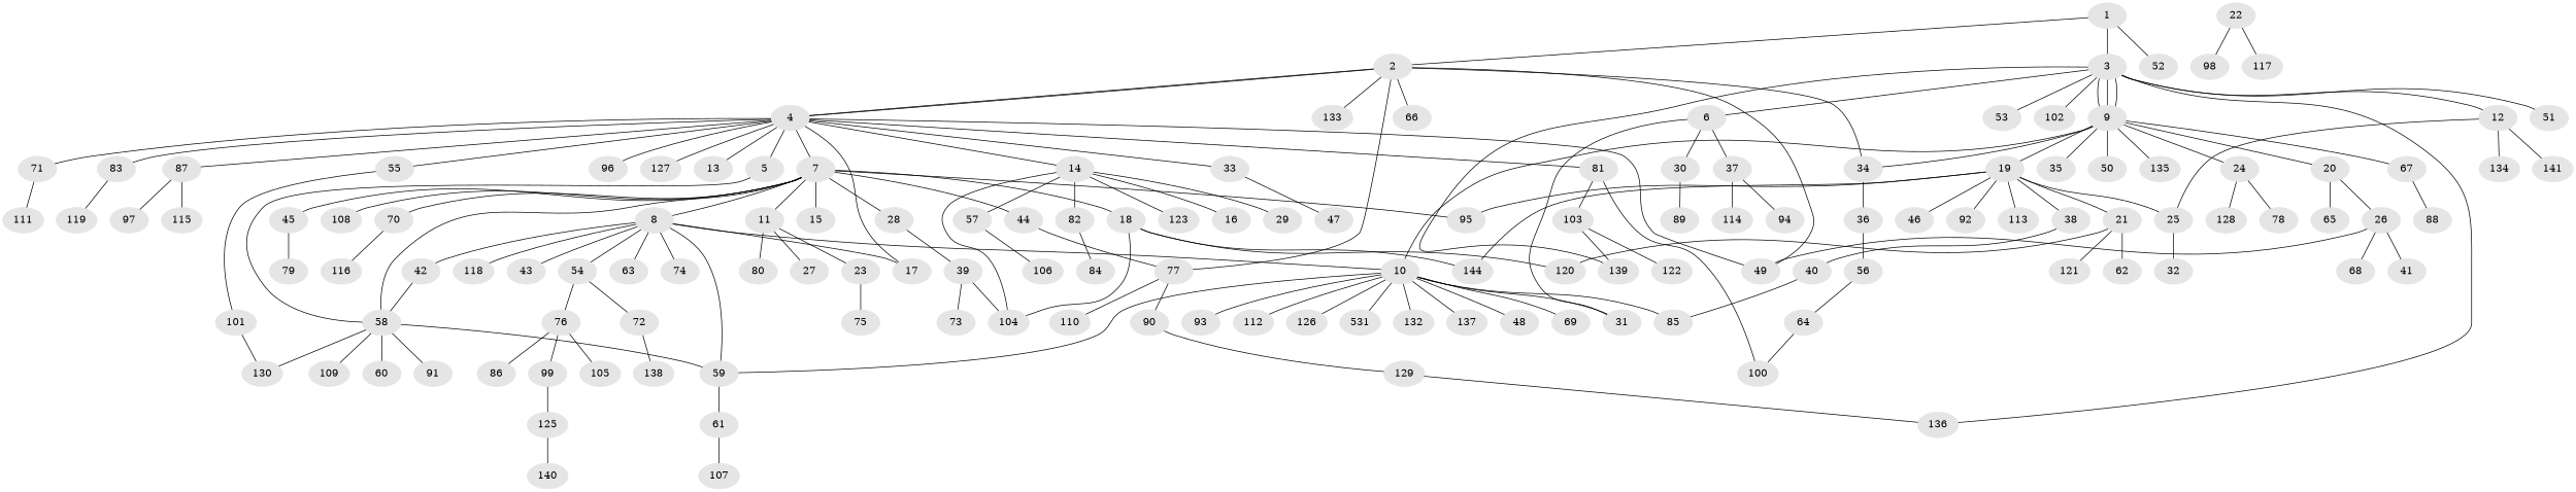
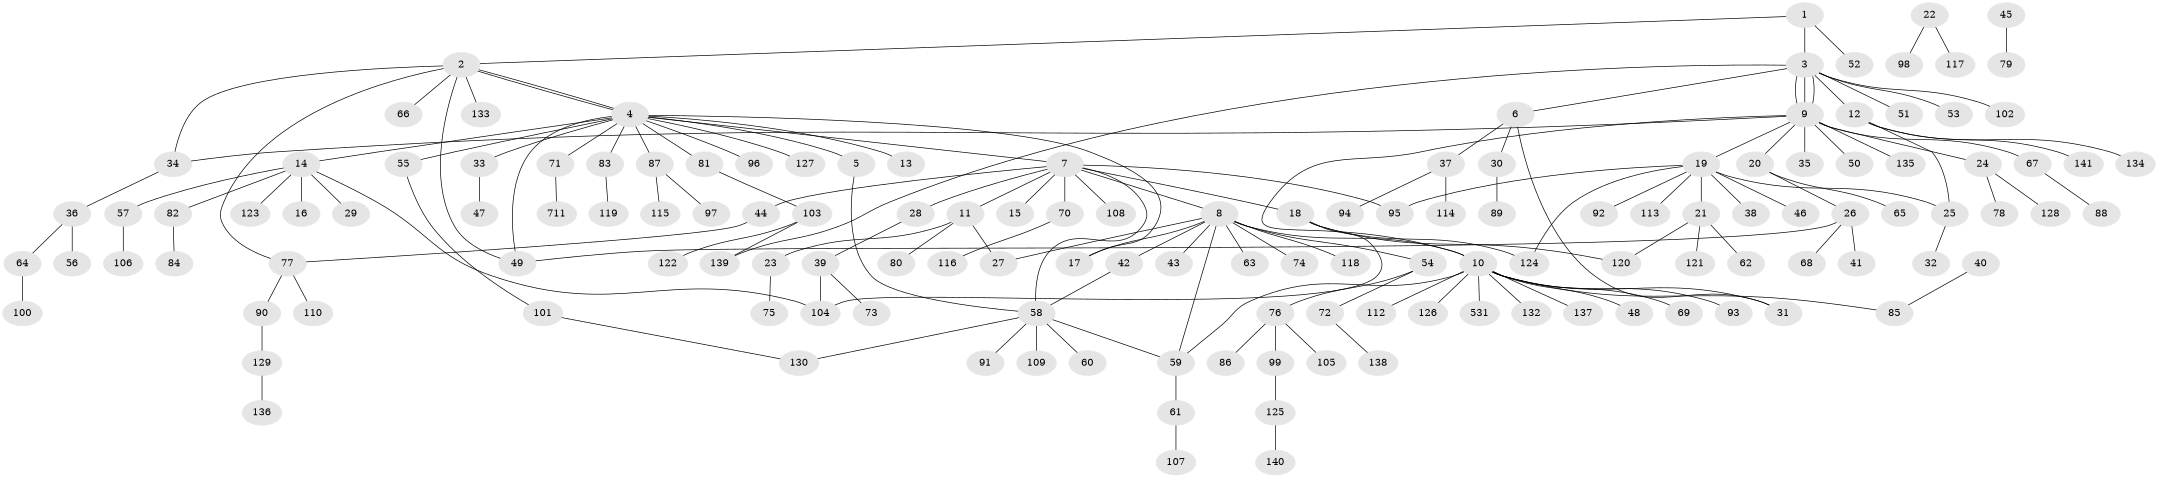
  graph {
    node [color=gray90 style=filled]
    1
    2
    3
    52
    4
    34
    49
    66
    77
    133
    6
    9
    12
    51
    53
    102
    136
    139
    5
    7
    13
    14
    17
    33
    55
    71
    81
    83
    87
    96
    127
    36
    90
    110
    30
    31
    37
    10
    19
    20
    24
    35
    50
    67
    135
    25
    134
    141
    22
    98
    117
    58
    8
    11
    15
    18
    28
    44
    45
    70
    95
    108
    16
    29
    57
    82
    104
    123
    47
    101
-   111
+   111 [label=711]
    100
    103
    119
    97
    115
    59
    60
    91
    109
    130
    89
    94
    114
    27
    42
    43
    54
    63
    74
    118
    23
    80
    120
-   124 [label=144]
+   124
    39
    79
    116
    48
    69
    85
    93
    112
    126
    n105 [label=531]
    132
    137
    72
    76
    61
    21
    38
    46
    92
    113
    26
    65
    78
    128
    88
    75
    32
    106
    84
    62
    121
    40
    41
    68
    73
    56
    64
    138
    86
    99
    105
    107
    125
    129
    122
    140
    1 -- 2
    1 -- 3
    1 -- 52
    2 -- 4
    2 -- 4
    2 -- 34
    2 -- 49
    2 -- 66
    2 -- 77
    2 -- 133
    3 -- 6
    3 -- 9
    3 -- 9
    3 -- 9
    3 -- 12
    3 -- 51
    3 -- 53
    3 -- 102
-   3 -- 136
    3 -- 139
    4 -- 49
    4 -- 5
    4 -- 7
    4 -- 13
    4 -- 14
    4 -- 17
    4 -- 33
    4 -- 55
    4 -- 71
    4 -- 81
    4 -- 83
    4 -- 87
    4 -- 96
    4 -- 127
    34 -- 36
    77 -- 90
    77 -- 110
    6 -- 30
    6 -- 31
    6 -- 37
    9 -- 34
    9 -- 10
    9 -- 19
    9 -- 20
    9 -- 24
    9 -- 35
    9 -- 50
    9 -- 67
    9 -- 135
    12 -- 25
    12 -- 134
    12 -- 141
    5 -- 58
    7 -- 58
    7 -- 8
    7 -- 11
    7 -- 15
    7 -- 18
    7 -- 28
    7 -- 44
-   7 -- 45
    7 -- 70
    7 -- 95
    7 -- 108
    14 -- 16
    14 -- 29
    14 -- 57
    14 -- 82
    14 -- 104
    14 -- 123
    33 -- 47
    55 -- 101
    71 -- 111
-   81 -- 100
    81 -- 103
    83 -- 119
    87 -- 97
    87 -- 115
    36 -- 56
    90 -- 129
    30 -- 89
    37 -- 94
    37 -- 114
    10 -- 31
    10 -- 59
    10 -- 48
    10 -- 69
    10 -- 85
    10 -- 93
    10 -- 112
    10 -- 126
    10 -- n105
    10 -- 132
    10 -- 137
    19 -- 25
    19 -- 95
    19 -- 124
    19 -- 21
    19 -- 38
    19 -- 46
    19 -- 92
    19 -- 113
    20 -- 26
    20 -- 65
    24 -- 78
    24 -- 128
    67 -- 88
    25 -- 32
    22 -- 98
    22 -- 117
    58 -- 59
    58 -- 60
    58 -- 91
    58 -- 109
    58 -- 130
    8 -- 17
    8 -- 10
    8 -- 59
+   8 -- 27
    8 -- 42
    8 -- 43
    8 -- 54
    8 -- 63
    8 -- 74
    8 -- 118
    11 -- 27
    11 -- 23
    11 -- 80
    18 -- 104
    18 -- 120
    18 -- 124
    28 -- 39
    44 -- 77
    45 -- 79
    70 -- 116
    57 -- 106
    82 -- 84
    101 -- 130
    103 -- 139
    103 -- 122
    59 -- 61
    42 -- 58
    54 -- 72
    54 -- 76
    23 -- 75
    39 -- 104
    39 -- 73
    72 -- 138
    76 -- 86
    76 -- 99
    76 -- 105
    61 -- 107
    21 -- 120
    21 -- 62
    21 -- 121
-   38 -- 40
    26 -- 49
    26 -- 41
    26 -- 68
    40 -- 85
-   56 -- 64
+   36 -- 64
    64 -- 100
    99 -- 125
    125 -- 140
    129 -- 136
  }
